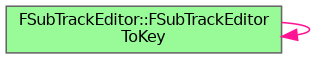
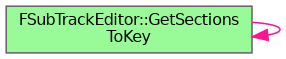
  digraph {
    rankdir=TB
-   n1 [color=gray40 fillcolor=palegreen fontcolor=black fontname=Helvetica fontsize=10 height=0.2 label="FSubTrackEditor::FSubTrackEditor\lToKey" shape=box style=filled width=0.4]
+   n1 [color=gray40 fillcolor=palegreen fontcolor=black fontname=Helvetica fontsize=10 height=0.2 label="FSubTrackEditor::GetSections\lToKey" shape=box style=filled width=0.4]
    n1 -> n1 [color=deeppink fontname=Helvetica fontsize=10 labelfontname=Helvetica labelfontsize=10 style=solid]
  }
